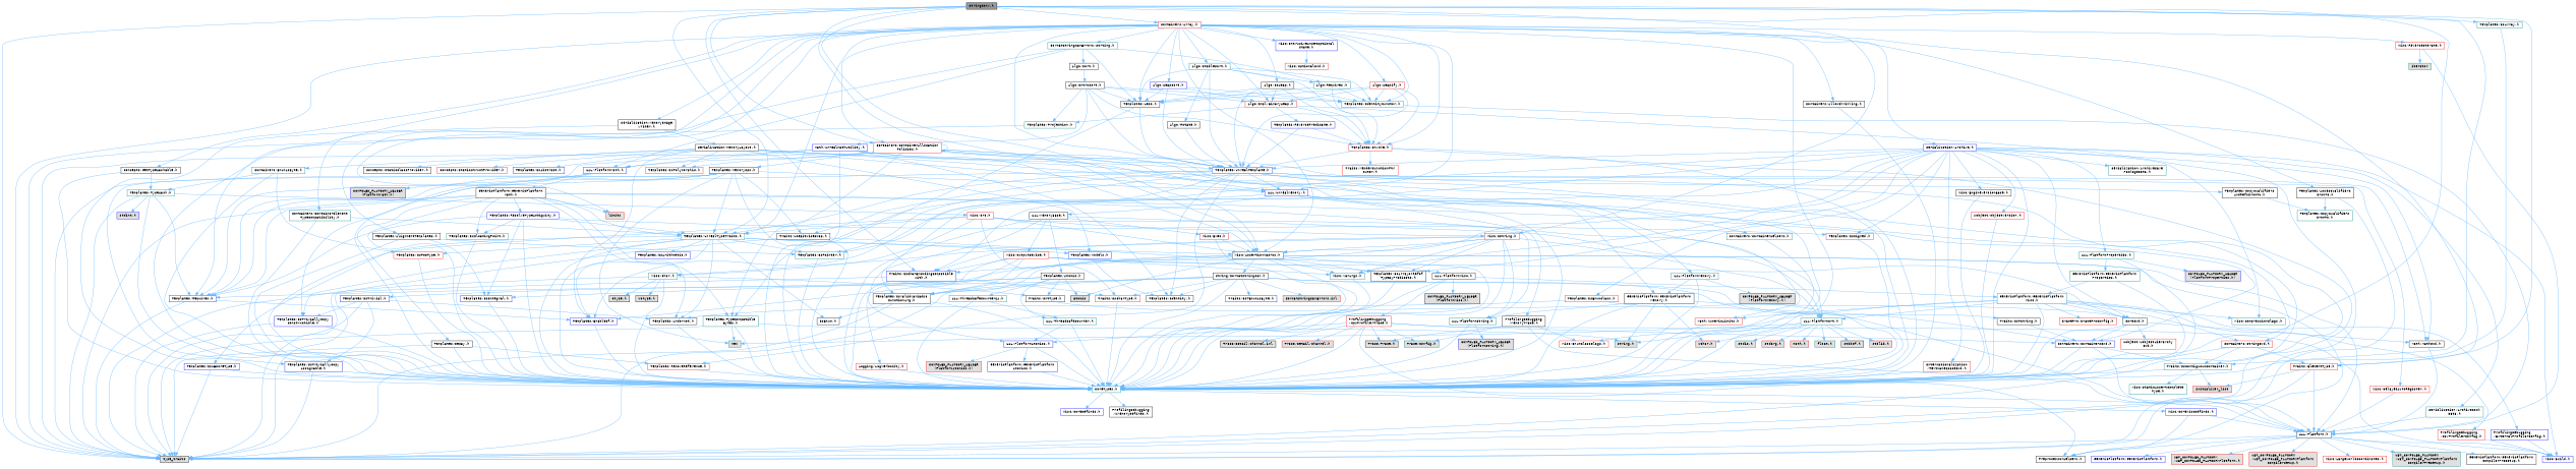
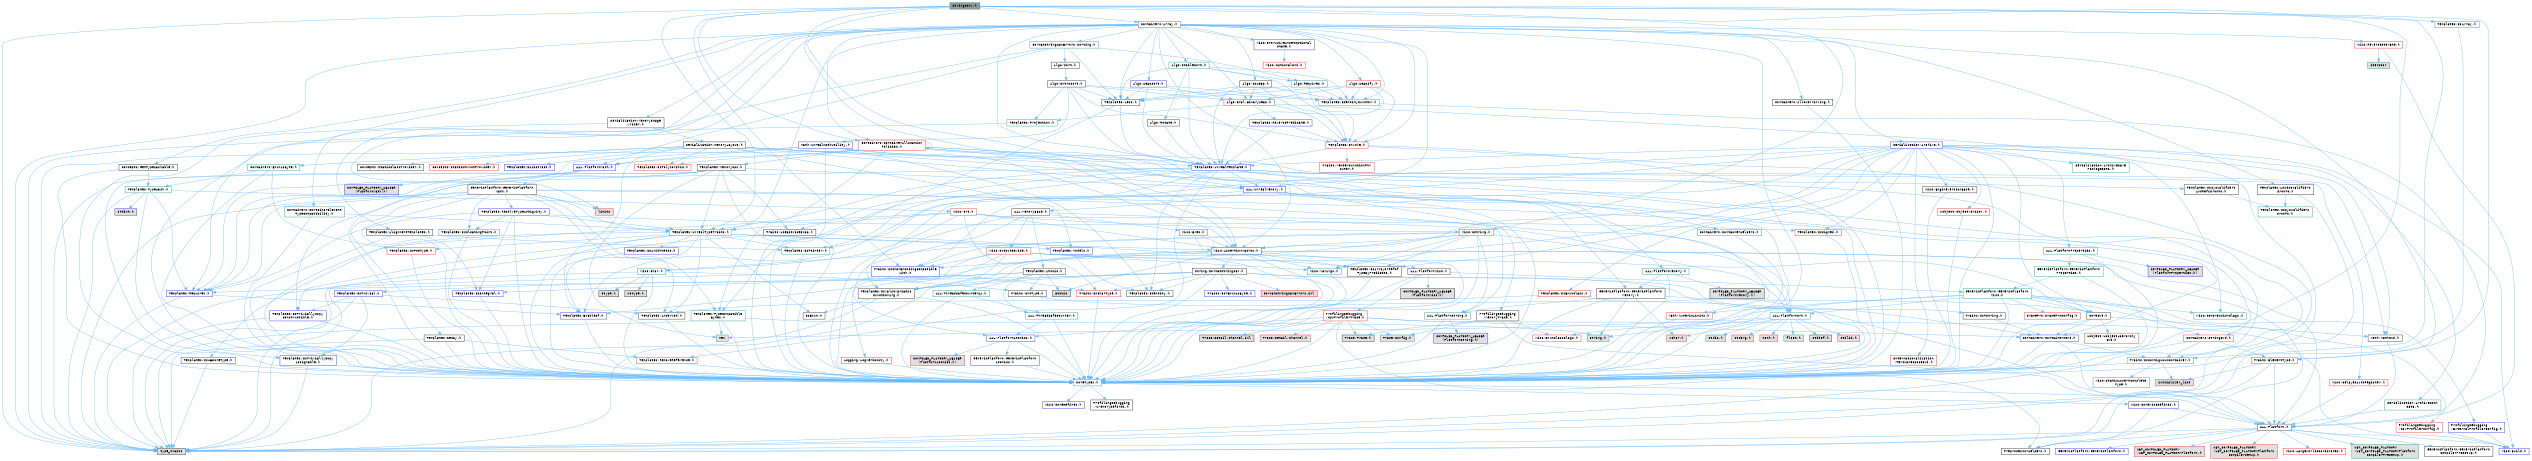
  digraph {
    fontname="DejaVu Sans Mono"
    node [color=black fillcolor=white fontname="DejaVu Sans Mono" fontsize=10 shape=box style=filled]
    edge [color=steelblue1 fontname="DejaVu Sans Mono" fontsize=10 labelfontname=Helvetica labelfontsize=10 style=solid]
-   n1 [fillcolor=grey60 fontcolor=black height=0.2 label="StringConv.h" width=0.4]
+   n1 [color=teal fillcolor=grey60 fontcolor=black height=0.2 label="StringConv.h" width=0.4]
    n2 [color=teal height=0.2 label="CoreTypes.h" width=0.4]
    n3 [fillcolor="#E0E0E0" height=0.2 label=type_traits width=0.4]
    n4 [height=0.2 label="Misc/AssertionMacros.h" width=0.4]
    n5 [color=red height=0.2 label="Traits/ElementType.h" width=0.4]
    n6 [color=teal height=0.2 label="Traits/IsContiguousContainer.h" width=0.4]
    n7 [color=blue height=0.2 label="Traits/IsCharEncodingCompatible\lWith.h" width=0.4]
    n8 [color=red height=0.2 label="Containers/ContainerAllocation\lPolicies.h" width=0.4]
    n9 [color=teal height=0.2 label="Templates/UnrealTypeTraits.h" width=0.4]
    n10 [color=red height=0.2 label="Containers/Array.h" width=0.4]
    n11 [color=blue height=0.2 label="Templates/UnrealTemplate.h" width=0.4]
    n12 [color=red height=0.2 label="Misc/CString.h" width=0.4]
    n13 [color=teal height=0.2 label="Templates/IsArray.h" width=0.4]
    n14 [height=0.2 label="HAL/Platform.h" width=0.4]
    n15 [height=0.2 label="ProfilingDebugging\l/UMemoryDefines.h" width=0.4]
    n16 [color=blue height=0.2 label="Misc/CoreMiscDefines.h" width=0.4]
    n17 [color=blue height=0.2 label="Misc/CoreDefines.h" width=0.4]
    n18 [height=0.2 label="PreprocessorHelpers.h" width=0.4]
    n19 [height=0.2 label="HAL/PlatformMisc.h" width=0.4]
    n20 [color=blue height=0.2 label="Templates/EnableIf.h" width=0.4]
    n21 [height=0.2 label="Templates/IsArrayOrRefOf\lTypeByPredicate.h" width=0.4]
    n22 [height=0.2 label="Templates/IsValidVariadic\lFunctionArg.h" width=0.4]
    n23 [color=teal height=0.2 label="Misc/VarArgs.h" width=0.4]
    n24 [height=0.2 label="String/FormatStringSan.h" width=0.4]
    n25 [fillcolor="#E0E0E0" height=0.2 label=atomic width=0.4]
    n26 [color=red fillcolor="#E0E0E0" height=0.2 label=initializer_list width=0.4]
    n27 [color=teal height=0.2 label="Misc/StaticAssertComplete\lType.h" width=0.4]
    n28 [color=red height=0.2 label="Traits/IsCharType.h" width=0.4]
    n29 [color=red height=0.2 label="Math/NumericLimits.h" width=0.4]
    n30 [color=teal height=0.2 label="Containers/ContainerHelpers.h" width=0.4]
    n31 [color=blue height=0.2 label="HAL/PlatformMath.h" width=0.4]
    n32 [color=teal height=0.2 label="Templates/TypeCompatible\lBytes.h" width=0.4]
    n33 [color=blue height=0.2 label="HAL/UnrealMemory.h" width=0.4]
    n34 [color=red height=0.2 label="Templates/IsPolymorphic.h" width=0.4]
    n35 [height=0.2 label="Templates/MemoryOps.h" width=0.4]
    n36 [height=0.2 label="IsEnum.h" width=0.4]
    n37 [height=0.2 label="Templates/AndOrNot.h" width=0.4]
    n38 [color=teal height=0.2 label="Templates/IsPointer.h" width=0.4]
    n39 [color=blue height=0.2 label="Templates/IsArithmetic.h" width=0.4]
    n40 [color=blue height=0.2 label="Templates/Models.h" width=0.4]
    n41 [color=red height=0.2 label="Templates/IsPODType.h" width=0.4]
    n42 [color=blue height=0.2 label="Templates/IsUECoreType.h" width=0.4]
    n43 [color=blue height=0.2 label="Templates/IsTriviallyCopy\lConstructible.h" width=0.4]
    n44 [color=blue height=0.2 label="Templates/Requires.h" width=0.4]
    n45 [color=red fillcolor="#E0E0E0" height=0.2 label=limits width=0.4]
    n46 [color=blue height=0.2 label="Misc/IntrusiveUnsetOptional\lState.h" width=0.4]
    n47 [color=red height=0.2 label="Misc/ReverseIterate.h" width=0.4]
    n48 [height=0.2 label="Containers/AllowShrinking.h" width=0.4]
    n49 [color=teal height=0.2 label="Containers/ContainerElement\lTypeCompatibility.h" width=0.4]
    n50 [color=blue height=0.2 label="Serialization/Archive.h" width=0.4]
    n51 [height=0.2 label="Serialization/MemoryImage\lWriter.h" width=0.4]
    n52 [color=red height=0.2 label="Algo/Heapify.h" width=0.4]
    n53 [color=red height=0.2 label="Algo/Impl/BinaryHeap.h" width=0.4]
    n54 [color=red height=0.2 label="Templates/Invoke.h" width=0.4]
    n55 [color=teal height=0.2 label="Templates/IdentityFunctor.h" width=0.4]
    n56 [height=0.2 label="Templates/Less.h" width=0.4]
    n57 [color=blue height=0.2 label="Algo/HeapSort.h" width=0.4]
    n58 [height=0.2 label="Algo/IsHeap.h" width=0.4]
    n59 [color=teal height=0.2 label="Algo/StableSort.h" width=0.4]
    n60 [height=0.2 label="Concepts/GetTypeHashable.h" width=0.4]
    n61 [height=0.2 label="Templates/LosesQualifiers\lFromTo.h" width=0.4]
    n62 [color=teal height=0.2 label="FormatStringSanErrors/Sorting.h" width=0.4]
    n63 [height=0.2 label="Templates/AlignmentTemplates.h" width=0.4]
    n64 [height=0.2 label="Templates/Identity.h" width=0.4]
    n65 [color=red height=0.2 label="Templates/RemoveReference.h" width=0.4]
    n66 [height=0.2 label="Traits/UseBitwiseSwap.h" width=0.4]
    n67 [height=0.2 label="Templates/CopyQualifiers\lAndRefsFromTo.h" width=0.4]
    n68 [color=teal height=0.2 label="HAL/PlatformCrt.h" width=0.4]
    n69 [color=teal height=0.2 label="HAL/PlatformString.h" width=0.4]
    n70 [color=teal height=0.2 label="Misc/Char.h" width=0.4]
    n71 [color=blue height=0.2 label="Misc/Build.h" width=0.4]
    n72 [color=red height=0.2 label="Misc/LargeWorldCoordinates.h" width=0.4]
    n73 [color=teal fillcolor="#E0E0E0" height=0.2 label="UBT_COMPILED_PLATFORM\l/UBT_COMPILED_PLATFORMPlatform\lCompilerPreSetup.h" width=0.4]
    n74 [height=0.2 label="GenericPlatform/GenericPlatform\lCompilerPreSetup.h" width=0.4]
    n75 [color=blue height=0.2 label="GenericPlatform/GenericPlatform.h" width=0.4]
    n76 [color=red fillcolor="#E0E0E0" height=0.2 label="UBT_COMPILED_PLATFORM\l/UBT_COMPILED_PLATFORMPlatform.h" width=0.4]
    n77 [color=red fillcolor="#E0E0E0" height=0.2 label="UBT_COMPILED_PLATFORM\l/UBT_COMPILED_PLATFORMPlatform\lCompilerSetup.h" width=0.4]
    n78 [color=teal height=0.2 label="GenericPlatform/GenericPlatform\lMisc.h" width=0.4]
    n79 [fillcolor="#E0E0E0" height=0.2 label="COMPILED_PLATFORM_HEADER\l(PlatformMisc.h)" width=0.4]
    n80 [color=red height=0.2 label="ProfilingDebugging\l/CpuProfilerTrace.h" width=0.4]
    n81 [color=blue height=0.2 label="Containers/ContainersFwd.h" width=0.4]
    n82 [color=blue height=0.2 label="Traits/IsTEnumAsByte.h" width=0.4]
    n83 [height=0.2 label="Traits/IsTString.h" width=0.4]
    n84 [color=red fillcolor="#E0E0E0" height=0.2 label="FormatStringSanErrors.inl" width=0.4]
    n85 [color=red height=0.2 label="Containers/StringFwd.h" width=0.4]
    n86 [height=0.2 label="CoreFwd.h" width=0.4]
    n87 [color=red height=0.2 label="FramePro/FrameProConfig.h" width=0.4]
    n88 [color=teal height=0.2 label="Misc/CompressionFlags.h" width=0.4]
    n89 [color=red height=0.2 label="Misc/EnumClassFlags.h" width=0.4]
    n90 [color=red height=0.2 label="ProfilingDebugging\l/CsvProfilerConfig.h" width=0.4]
    n91 [color=blue height=0.2 label="ProfilingDebugging\l/ExternalProfilerConfig.h" width=0.4]
    n92 [color=blue height=0.2 label="HAL/PlatformAtomics.h" width=0.4]
    n93 [color=teal fillcolor="#E0E0E0" height=0.2 label="Trace/Config.h" width=0.4]
    n94 [color=red fillcolor="#E0E0E0" height=0.2 label="Trace/Detail/Channel.h" width=0.4]
    n95 [fillcolor="#E0E0E0" height=0.2 label="Trace/Detail/Channel.inl" width=0.4]
    n96 [fillcolor="#E0E0E0" height=0.2 label="Trace/Trace.h" width=0.4]
    n97 [height=0.2 label="Math/MathFwd.h" width=0.4]
    n98 [color=red height=0.2 label="UObject/UObjectHierarchy\lFwd.h" width=0.4]
    n99 [color=teal fillcolor="#E0E0E0" height=0.2 label=new width=0.4]
    n100 [color=red fillcolor="#E0E0E0" height=0.2 label="wchar.h" width=0.4]
    n101 [fillcolor="#E0E0E0" height=0.2 label="stddef.h" width=0.4]
    n102 [color=red fillcolor="#E0E0E0" height=0.2 label="stdlib.h" width=0.4]
    n103 [color=teal fillcolor="#E0E0E0" height=0.2 label="stdio.h" width=0.4]
    n104 [color=red fillcolor="#E0E0E0" height=0.2 label="stdarg.h" width=0.4]
    n105 [color=red fillcolor="#E0E0E0" height=0.2 label="math.h" width=0.4]
    n106 [color=teal fillcolor="#E0E0E0" height=0.2 label="float.h" width=0.4]
    n107 [color=teal fillcolor="#E0E0E0" height=0.2 label="string.h" width=0.4]
    n108 [color=blue height=0.2 label="GenericPlatform/GenericPlatform\lAtomics.h" width=0.4]
    n109 [color=red fillcolor="#E0E0E0" height=0.2 label="COMPILED_PLATFORM_HEADER\l(PlatformAtomics.h)" width=0.4]
    n110 [height=0.2 label="GenericPlatform/GenericPlatform\lMath.h" width=0.4]
    n111 [color=blue fillcolor="#E0E0E0" height=0.2 label="COMPILED_PLATFORM_HEADER\l(PlatformMath.h)" width=0.4]
    n112 [height=0.2 label="GenericPlatform/GenericPlatform\lMemory.h" width=0.4]
    n113 [height=0.2 label="HAL/MemoryBase.h" width=0.4]
    n114 [color=teal height=0.2 label="HAL/PlatformMemory.h" width=0.4]
    n115 [height=0.2 label="ProfilingDebugging\l/MemoryTrace.h" width=0.4]
    n116 [color=blue height=0.2 label="Templates/IsTriviallyCopy\lAssignable.h" width=0.4]
    n117 [height=0.2 label="Templates/Decay.h" width=0.4]
    n118 [color=teal height=0.2 label="Templates/IsFloatingPoint.h" width=0.4]
    n119 [color=blue height=0.2 label="Templates/ResolveTypeAmbiguity.h" width=0.4]
    n120 [color=red height=0.2 label="Templates/IsSigned.h" width=0.4]
    n121 [color=blue height=0.2 label="Templates/IsIntegral.h" width=0.4]
    n122 [color=red height=0.2 label="Misc/Exec.h" width=0.4]
    n123 [color=red height=0.2 label="Misc/OutputDevice.h" width=0.4]
    n124 [height=0.2 label="Templates/Atomic.h" width=0.4]
    n125 [fillcolor="#E0E0E0" height=0.2 label="COMPILED_PLATFORM_HEADER\l(PlatformMemory.h)" width=0.4]
    n126 [color=blue fillcolor="#E0E0E0" height=0.2 label="COMPILED_PLATFORM_HEADER\l(PlatformString.h)" width=0.4]
    n127 [color=red height=0.2 label="Logging/LogVerbosity.h" width=0.4]
    n128 [color=teal height=0.2 label="HAL/ThreadSafeCounter.h" width=0.4]
    n129 [color=teal height=0.2 label="HAL/ThreadSafeCounter64.h" width=0.4]
    n130 [color=blue height=0.2 label="Templates/IsTrivial.h" width=0.4]
    n131 [height=0.2 label="Traits/IntType.h" width=0.4]
    n132 [color=red height=0.2 label="Misc/OptionalFwd.h" width=0.4]
    n133 [color=teal fillcolor="#E0E0E0" height=0.2 label=iterator width=0.4]
    n134 [color=teal height=0.2 label="HAL/PlatformProperties.h" width=0.4]
    n135 [color=red height=0.2 label="Internationalization\l/TextNamespaceFwd.h" width=0.4]
    n136 [height=0.2 label="Misc/EngineVersionBase.h" width=0.4]
    n137 [color=teal height=0.2 label="Serialization/ArchiveCook\lData.h" width=0.4]
    n138 [color=teal height=0.2 label="Serialization/ArchiveSave\lPackageData.h" width=0.4]
    n139 [color=red height=0.2 label="Templates/IsEnumClass.h" width=0.4]
    n140 [color=red height=0.2 label="UObject/ObjectVersion.h" width=0.4]
    n141 [height=0.2 label="Serialization/MemoryLayout.h" width=0.4]
    n142 [color=teal height=0.2 label="Templates/Projection.h" width=0.4]
    n143 [color=blue height=0.2 label="Templates/ReversePredicate.h" width=0.4]
    n144 [color=red height=0.2 label="Traits/MemberFunctionPtr\lOuter.h" width=0.4]
    n145 [color=teal height=0.2 label="Algo/Requires.h" width=0.4]
    n146 [height=0.2 label="Algo/Rotate.h" width=0.4]
    n147 [color=teal height=0.2 label="Templates/TypeHash.h" width=0.4]
    n148 [color=teal height=0.2 label="Templates/CopyQualifiers\lFromTo.h" width=0.4]
    n149 [height=0.2 label="Algo/Sort.h" width=0.4]
    n150 [color=teal height=0.2 label="GenericPlatform/GenericPlatform\lProperties.h" width=0.4]
    n151 [color=blue fillcolor="#E0E0E0" height=0.2 label="COMPILED_PLATFORM_HEADER\l(PlatformProperties.h)" width=0.4]
    n152 [height=0.2 label="Concepts/StaticClassProvider.h" width=0.4]
    n153 [color=red height=0.2 label="Concepts/StaticStructProvider.h" width=0.4]
    n154 [color=teal height=0.2 label="Containers/EnumAsByte.h" width=0.4]
    n155 [color=red height=0.2 label="Misc/DelayedAutoRegister.h" width=0.4]
    n156 [color=blue height=0.2 label="Templates/IsAbstract.h" width=0.4]
    n157 [color=red height=0.2 label="Misc/Crc.h" width=0.4]
    n158 [color=blue fillcolor="#E0E0E0" height=0.2 label="stdint.h" width=0.4]
    n159 [fillcolor="#E0E0E0" height=0.2 label="ctype.h" width=0.4]
    n160 [fillcolor="#E0E0E0" height=0.2 label="wctype.h" width=0.4]
    n161 [height=0.2 label="Algo/IntroSort.h" width=0.4]
    n162 [color=blue height=0.2 label="Math/UnrealMathUtility.h" width=0.4]
    n1 -> n2
    n1 -> n3
    n1 -> n4
    n1 -> n5
    n1 -> n6
    n1 -> n7
    n1 -> n8
    n1 -> n9
    n1 -> n10
    n1 -> n11
    n1 -> n12
    n1 -> n13
    n2 -> n14
    n2 -> n15
    n2 -> n16
    n2 -> n17
    n4 -> n2
    n4 -> n7
    n4 -> n14
    n4 -> n18
    n4 -> n19
    n4 -> n20
    n4 -> n21
    n4 -> n22
    n4 -> n23
    n4 -> n24
    n4 -> n25
    n5 -> n3
    n5 -> n14
    n5 -> n26
    n6 -> n2
    n6 -> n26
    n6 -> n27
    n7 -> n3
    n7 -> n28
    n8 -> n2
    n8 -> n3
    n8 -> n4
    n8 -> n8
    n8 -> n29
    n8 -> n30
    n8 -> n31
    n8 -> n32
    n8 -> n33
    n8 -> n34
    n8 -> n35
    n9 -> n2
    n9 -> n4
    n9 -> n20
    n9 -> n36
    n9 -> n37
    n9 -> n38
    n9 -> n39
    n9 -> n40
    n9 -> n41
    n9 -> n42
    n9 -> n43
    n10 -> n2
    n10 -> n3
    n10 -> n4
    n10 -> n5
    n10 -> n8
    n10 -> n9
    n10 -> n11
    n10 -> n33
    n10 -> n44
    n10 -> n45
    n10 -> n46
    n10 -> n47
    n10 -> n48
    n10 -> n49
    n10 -> n50
    n10 -> n51
    n10 -> n52
    n10 -> n53
    n10 -> n54
    n10 -> n55
    n10 -> n56
    n10 -> n57
    n10 -> n58
    n10 -> n59
    n10 -> n60
    n10 -> n61
    n10 -> n62
    n10 -> n63
    n11 -> n2
    n11 -> n3
    n11 -> n6
    n11 -> n9
    n11 -> n32
    n11 -> n33
    n11 -> n38
    n11 -> n44
    n11 -> n64
    n11 -> n65
    n11 -> n66
    n11 -> n67
    n12 -> n2
    n12 -> n4
    n12 -> n7
    n12 -> n21
    n12 -> n22
    n12 -> n23
    n12 -> n68
    n12 -> n69
    n12 -> n70
    n13 -> n2
    n14 -> n3
    n14 -> n18
    n14 -> n71
    n14 -> n72
    n14 -> n73
    n14 -> n74
    n14 -> n75
    n14 -> n76
    n14 -> n77
    n16 -> n14
    n16 -> n18
    n19 -> n2
    n19 -> n78
    n19 -> n79
    n19 -> n80
    n20 -> n2
    n21 -> n2
    n22 -> n2
    n22 -> n3
    n22 -> n36
    n23 -> n2
    n24 -> n2
    n24 -> n3
    n24 -> n22
    n24 -> n28
    n24 -> n44
    n24 -> n64
    n24 -> n81
    n24 -> n82
    n24 -> n83
    n24 -> n84
    n28 -> n2
    n29 -> n2
    n30 -> n2
    n31 -> n2
    n31 -> n110
    n31 -> n111
    n32 -> n2
    n32 -> n3
    n32 -> n99
    n32 -> n107
    n33 -> n2
    n33 -> n38
    n33 -> n112
    n33 -> n113
    n33 -> n114
    n33 -> n115
    n35 -> n2
    n35 -> n3
    n35 -> n9
    n35 -> n33
    n35 -> n43
    n35 -> n44
    n35 -> n66
    n35 -> n99
    n35 -> n116
    n37 -> n2
    n38 -> n2
    n39 -> n2
    n40 -> n64
    n41 -> n2
    n42 -> n2
    n42 -> n3
    n43 -> n2
    n43 -> n3
    n44 -> n3
    n44 -> n20
    n46 -> n132
    n47 -> n14
    n47 -> n133
    n48 -> n2
    n49 -> n2
    n49 -> n9
    n50 -> n2
    n50 -> n4
    n50 -> n7
    n50 -> n11
    n50 -> n20
    n50 -> n21
    n50 -> n22
    n50 -> n23
    n50 -> n71
    n50 -> n86
    n50 -> n88
    n50 -> n97
    n50 -> n120
    n50 -> n134
    n50 -> n135
    n50 -> n136
    n50 -> n137
    n50 -> n138
    n50 -> n139
    n50 -> n140
    n51 -> n2
    n51 -> n141
    n52 -> n11
    n52 -> n53
    n52 -> n54
    n52 -> n55
    n52 -> n56
    n53 -> n3
    n53 -> n54
    n53 -> n142
    n53 -> n143
    n54 -> n2
    n54 -> n3
    n54 -> n11
    n54 -> n144
    n55 -> n14
    n56 -> n2
    n56 -> n11
    n57 -> n11
    n57 -> n53
    n57 -> n55
    n57 -> n56
    n58 -> n11
    n58 -> n53
    n58 -> n54
    n58 -> n55
    n58 -> n56
    n59 -> n11
    n59 -> n54
    n59 -> n55
    n59 -> n56
    n59 -> n145
    n59 -> n146
    n60 -> n2
    n60 -> n147
    n61 -> n3
    n61 -> n148
    n62 -> n2
    n62 -> n31
    n62 -> n56
    n62 -> n145
    n62 -> n149
    n63 -> n2
    n63 -> n38
    n63 -> n121
    n65 -> n2
    n66 -> n2
    n66 -> n3
    n67 -> n148
    n68 -> n99
    n68 -> n100
    n68 -> n101
    n68 -> n102
    n68 -> n103
    n68 -> n104
    n68 -> n105
    n68 -> n106
    n68 -> n107
    n69 -> n2
    n69 -> n126
    n70 -> n2
    n70 -> n3
    n70 -> n131
    n70 -> n159
    n70 -> n160
    n78 -> n2
    n78 -> n29
    n78 -> n68
    n78 -> n85
    n78 -> n86
    n78 -> n87
    n78 -> n88
    n78 -> n89
    n78 -> n90
    n78 -> n91
    n80 -> n2
    n80 -> n18
    n80 -> n71
    n80 -> n81
    n80 -> n92
    n80 -> n93
    n80 -> n94
    n80 -> n95
    n80 -> n96
    n81 -> n2
    n81 -> n6
    n81 -> n14
    n83 -> n81
    n85 -> n2
    n85 -> n5
    n85 -> n6
    n86 -> n2
    n86 -> n81
    n86 -> n97
    n86 -> n98
    n90 -> n71
    n91 -> n71
    n92 -> n2
    n92 -> n108
    n92 -> n109
    n97 -> n14
    n108 -> n2
    n110 -> n2
    n110 -> n3
    n110 -> n9
    n110 -> n32
    n110 -> n37
    n110 -> n44
    n110 -> n45
    n110 -> n68
    n110 -> n81
    n110 -> n117
    n110 -> n118
    n110 -> n119
    n112 -> n2
    n112 -> n69
    n112 -> n86
    n112 -> n100
    n112 -> n107
    n113 -> n2
    n113 -> n68
    n113 -> n92
    n113 -> n122
    n113 -> n123
    n113 -> n124
    n114 -> n2
    n114 -> n112
    n114 -> n125
    n115 -> n14
    n115 -> n89
    n115 -> n93
    n115 -> n96
    n116 -> n2
    n116 -> n3
    n117 -> n2
    n117 -> n3
    n117 -> n65
    n118 -> n2
    n119 -> n2
    n119 -> n9
    n119 -> n44
    n119 -> n118
    n119 -> n120
    n119 -> n121
    n120 -> n2
    n121 -> n2
    n122 -> n2
    n122 -> n4
    n123 -> n2
    n123 -> n7
    n123 -> n21
    n123 -> n22
    n123 -> n23
    n123 -> n86
    n123 -> n127
    n124 -> n25
    n124 -> n121
    n124 -> n128
    n124 -> n129
    n124 -> n130
    n124 -> n131
    n127 -> n2
    n128 -> n2
    n128 -> n92
    n129 -> n2
    n129 -> n128
    n130 -> n3
    n130 -> n37
    n130 -> n43
    n130 -> n116
    n131 -> n14
    n134 -> n2
    n134 -> n150
    n134 -> n151
    n135 -> n2
    n136 -> n2
    n137 -> n14
    n139 -> n2
    n139 -> n37
    n140 -> n2
    n141 -> n11
    n141 -> n20
    n141 -> n33
    n141 -> n34
    n141 -> n40
    n141 -> n85
    n141 -> n152
    n141 -> n153
    n141 -> n154
    n141 -> n155
    n141 -> n156
    n142 -> n3
    n143 -> n11
    n143 -> n54
    n145 -> n54
    n145 -> n55
    n145 -> n56
    n146 -> n11
    n147 -> n2
    n147 -> n3
    n147 -> n44
    n147 -> n157
    n147 -> n158
    n149 -> n161
    n150 -> n2
    n150 -> n78
    n154 -> n2
    n154 -> n41
    n154 -> n147
    n155 -> n14
    n157 -> n2
    n157 -> n4
    n157 -> n9
    n157 -> n12
    n157 -> n28
    n157 -> n69
    n157 -> n70
    n161 -> n11
    n161 -> n53
    n161 -> n54
    n161 -> n55
    n161 -> n56
    n161 -> n142
    n161 -> n162
    n162 -> n2
    n162 -> n4
    n162 -> n31
    n162 -> n44
    n162 -> n64
    n162 -> n97
  }
